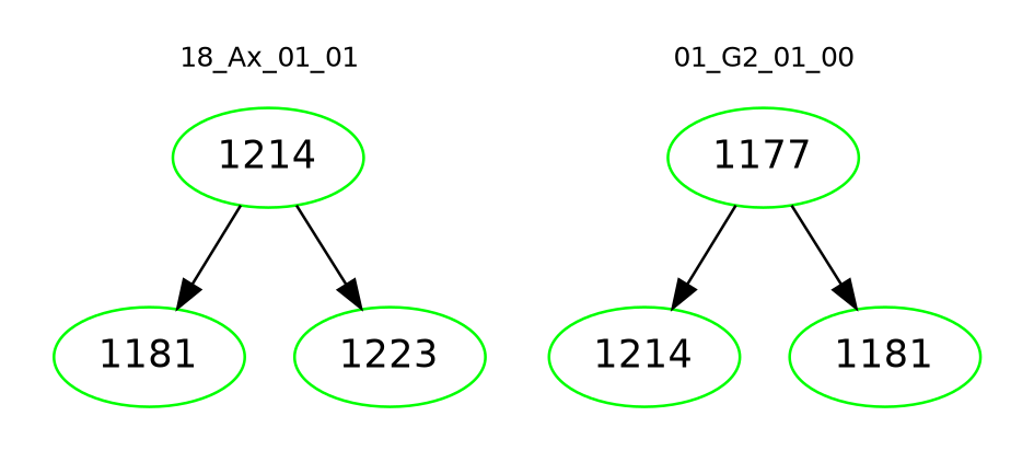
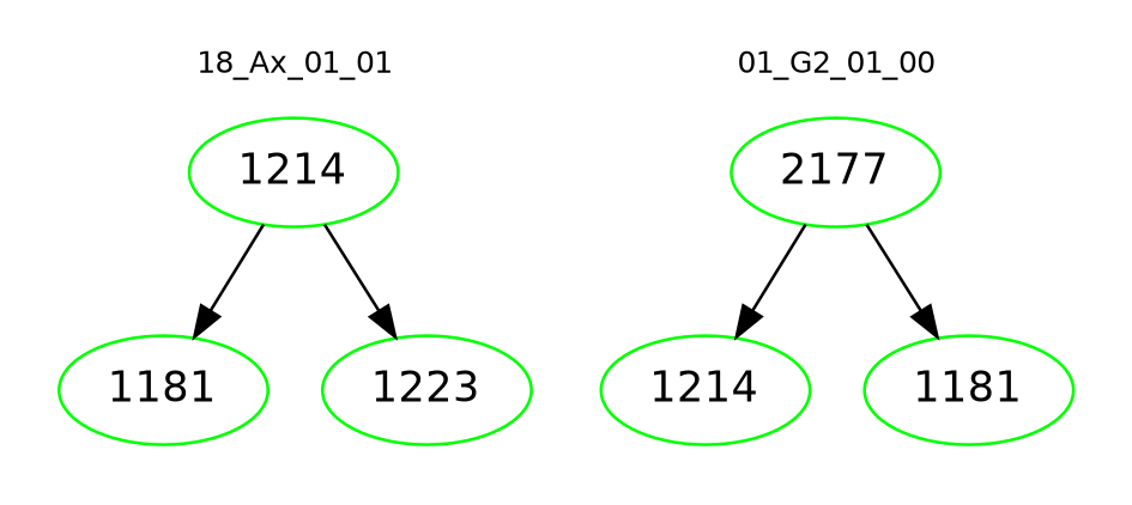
  digraph {
    fontname="DejaVu Sans"
    node [color=green fontname="DejaVu Sans"]
    edge [color=black fontname="DejaVu Sans"]
    n1 [label=1214]
    n2 [label=1181]
    n3 [label=1223]
-   n4 [label=1177]
+   n4 [label=2177]
    n5 [label=1214]
    n6 [label=1181]
    subgraph cluster_1 {
      color=white
      fontsize=10
      label="18_Ax_01_01"
      n1
      n2
      n3
    }
    subgraph cluster_2 {
      color=white
      fontsize=10
      label="01_G2_01_00"
      n4
      n5
      n6
    }
    n1 -> n2
    n1 -> n3
    n4 -> n5
    n4 -> n6
  }
